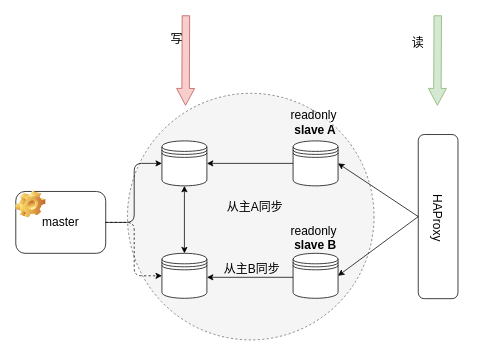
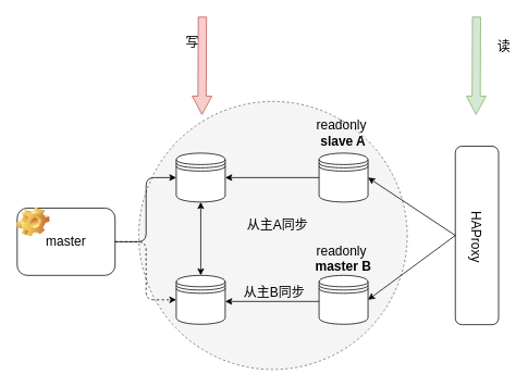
  <mxCell id="0" />
  <mxCell id="1" parent="0" />
  <mxCell id="2" value="" style="ellipse;whiteSpace=wrap;html=1;aspect=fixed;fontSize=16;dashed=1;fillColor=#f5f5f5;strokeColor=#666666;fontColor=#333333;" vertex="1" parent="1"><mxGeometry x="169" y="124" width="329" height="329" as="geometry" /></mxCell>
  <mxCell id="3" value="" style="shape=datastore;whiteSpace=wrap;html=1;" vertex="1" parent="1"><mxGeometry x="215" y="187.5" width="60" height="60" as="geometry" /></mxCell>
  <mxCell id="4" value="" style="shape=datastore;whiteSpace=wrap;html=1;" vertex="1" parent="1"><mxGeometry x="215" y="337.5" width="60" height="60" as="geometry" /></mxCell>
  <mxCell id="5" value="" style="endArrow=classic;startArrow=classic;html=1;fontSize=16;entryX=0.5;entryY=1;entryDx=0;entryDy=0;exitX=0.5;exitY=0;exitDx=0;exitDy=0;" edge="1" parent="1" source="4" target="3"><mxGeometry width="50" height="50" relative="1" as="geometry"><mxPoint x="225" y="304.5" as="sourcePoint" /><mxPoint x="275" y="254.5" as="targetPoint" /></mxGeometry></mxCell>
  <mxCell id="6" value="" style="shape=datastore;whiteSpace=wrap;html=1;fontSize=16;" vertex="1" parent="1"><mxGeometry x="390" y="187.5" width="60" height="60" as="geometry" /></mxCell>
  <mxCell id="7" value="" style="shape=datastore;whiteSpace=wrap;html=1;fontSize=16;" vertex="1" parent="1"><mxGeometry x="390" y="337.5" width="60" height="60" as="geometry" /></mxCell>
  <mxCell id="8" value="slave A" style="text;html=1;resizable=0;points=[];autosize=1;align=left;verticalAlign=top;spacingTop=-4;fontStyle=1;fontSize=16;" vertex="1" parent="1"><mxGeometry x="390" y="160.5" width="70" height="20" as="geometry" /></mxCell>
- <mxCell id="9" value="slave B" style="text;html=1;strokeColor=none;fillColor=none;align=center;verticalAlign=middle;whiteSpace=wrap;rounded=0;fontSize=16;fontStyle=1" vertex="1" parent="1"><mxGeometry x="372" y="315.5" width="96" height="20" as="geometry" /></mxCell>
+ <mxCell id="9" value="master B" style="text;html=1;strokeColor=none;fillColor=none;align=center;verticalAlign=middle;whiteSpace=wrap;rounded=0;fontSize=16;fontStyle=1" vertex="1" parent="1"><mxGeometry x="372" y="315.5" width="96" height="20" as="geometry" /></mxCell>
  <mxCell id="10" value="" style="endArrow=classic;html=1;fontSize=16;entryX=1;entryY=0.5;entryDx=0;entryDy=0;exitX=0;exitY=0.5;exitDx=0;exitDy=0;" edge="1" parent="1" source="6" target="3"><mxGeometry width="50" height="50" relative="1" as="geometry"><mxPoint x="340" y="246" as="sourcePoint" /><mxPoint x="390" y="196" as="targetPoint" /></mxGeometry></mxCell>
  <mxCell id="11" value="" style="endArrow=classic;html=1;fontSize=16;entryX=1;entryY=0.5;entryDx=0;entryDy=0;exitX=0;exitY=0.5;exitDx=0;exitDy=0;" edge="1" parent="1"><mxGeometry width="50" height="50" relative="1" as="geometry"><mxPoint x="390" y="369.5" as="sourcePoint" /><mxPoint x="275" y="369.5" as="targetPoint" /></mxGeometry></mxCell>
  <mxCell id="12" value="从主A同步" style="text;html=1;resizable=0;points=[];autosize=1;align=left;verticalAlign=top;spacingTop=-4;fontSize=16;" vertex="1" parent="1"><mxGeometry x="300" y="262.5" width="90" height="20" as="geometry" /></mxCell>
  <mxCell id="13" value="从主B同步" style="text;html=1;resizable=0;points=[];autosize=1;align=left;verticalAlign=top;spacingTop=-4;fontSize=16;" vertex="1" parent="1"><mxGeometry x="296" y="345.5" width="90" height="20" as="geometry" /></mxCell>
  <mxCell id="14" value="readonly" style="text;html=1;resizable=0;points=[];autosize=1;align=left;verticalAlign=top;spacingTop=-4;fontSize=16;" vertex="1" parent="1"><mxGeometry x="385" y="140.5" width="80" height="20" as="geometry" /></mxCell>
  <mxCell id="15" value="readonly" style="text;html=1;resizable=0;points=[];autosize=1;align=left;verticalAlign=top;spacingTop=-4;fontSize=16;" vertex="1" parent="1"><mxGeometry x="385" y="295.5" width="80" height="20" as="geometry" /></mxCell>
  <mxCell id="16" value="" style="group" vertex="1" connectable="0" parent="1"><mxGeometry x="20" y="254.5" width="120" height="83" as="geometry" /></mxCell>
  <mxCell id="17" value="master" style="rounded=1;whiteSpace=wrap;html=1;fontSize=16;" vertex="1" parent="16"><mxGeometry y="0.469" width="120" height="82.531" as="geometry" /></mxCell>
  <mxCell id="18" value="" style="shape=image;html=1;verticalLabelPosition=bottom;labelBackgroundColor=#ffffff;verticalAlign=top;imageAspect=0;image=img/clipart/Gear_128x128.png;fontSize=16;" vertex="1" parent="16"><mxGeometry width="40" height="35.638" as="geometry" /></mxCell>
  <mxCell id="19" value="" style="edgeStyle=elbowEdgeStyle;elbow=horizontal;endArrow=classic;html=1;fontSize=16;" edge="1" parent="1" source="17" target="3"><mxGeometry width="50" height="50" relative="1" as="geometry"><mxPoint x="-30" y="67.734" as="sourcePoint" /><mxPoint x="210.711" y="274.734" as="targetPoint" /></mxGeometry></mxCell>
  <mxCell id="20" value="" style="edgeStyle=elbowEdgeStyle;elbow=horizontal;endArrow=classic;html=1;fontSize=16;exitX=1;exitY=0.5;exitDx=0;exitDy=0;entryX=0;entryY=0.5;entryDx=0;entryDy=0;dashed=1;" edge="1" parent="1" source="17" target="4"><mxGeometry width="50" height="50" relative="1" as="geometry"><mxPoint x="140" y="346" as="sourcePoint" /><mxPoint x="190" y="296" as="targetPoint" /></mxGeometry></mxCell>
  <mxCell id="21" value="" style="rounded=1;whiteSpace=wrap;html=1;fontSize=16;" vertex="1" parent="1"><mxGeometry x="557" y="179" width="53" height="219" as="geometry" /></mxCell>
  <mxCell id="22" value="HAProxy" style="text;html=1;strokeColor=none;fillColor=none;align=center;verticalAlign=middle;whiteSpace=wrap;rounded=0;fontSize=16;rotation=90;" vertex="1" parent="1"><mxGeometry x="543.5" y="280" width="80" height="20" as="geometry" /></mxCell>
  <mxCell id="23" value="" style="shape=flexArrow;endArrow=classic;html=1;fontSize=16;endWidth=13;endSize=7.17;fillColor=#f8cecc;strokeColor=#b85450;" edge="1" parent="1"><mxGeometry width="50" height="50" relative="1" as="geometry"><mxPoint x="247" y="20" as="sourcePoint" /><mxPoint x="246.5" y="140.5" as="targetPoint" /></mxGeometry></mxCell>
  <mxCell id="24" value="" style="shape=flexArrow;endArrow=classic;html=1;fontSize=16;endWidth=13;endSize=7.17;fillColor=#d5e8d4;strokeColor=#82b366;" edge="1" parent="1"><mxGeometry width="50" height="50" relative="1" as="geometry"><mxPoint x="583" y="20" as="sourcePoint" /><mxPoint x="582.5" y="140.5" as="targetPoint" /></mxGeometry></mxCell>
  <mxCell id="25" value="写" style="text;html=1;strokeColor=none;fillColor=none;align=center;verticalAlign=middle;whiteSpace=wrap;rounded=0;fontSize=16;" vertex="1" parent="1"><mxGeometry x="215" y="42" width="40" height="20" as="geometry" /></mxCell>
- <mxCell id="26" value="读" style="text;html=1;strokeColor=none;fillColor=none;align=center;verticalAlign=middle;whiteSpace=wrap;rounded=0;fontSize=16;" vertex="1" parent="1"><mxGeometry x="537" y="47" width="40" height="20" as="geometry" /></mxCell>
+ <mxCell id="26" value="读" style="text;html=1;strokeColor=none;fillColor=none;align=center;verticalAlign=middle;whiteSpace=wrap;rounded=0;fontSize=16;" vertex="1" parent="1"><mxGeometry x="597" y="47" width="40" height="20" as="geometry" /></mxCell>
  <mxCell id="27" value="" style="endArrow=classic;html=1;fontSize=16;exitX=0;exitY=0.5;exitDx=0;exitDy=0;entryX=1;entryY=0.5;entryDx=0;entryDy=0;" edge="1" parent="1" source="21" target="6"><mxGeometry width="50" height="50" relative="1" as="geometry"><mxPoint x="450" y="277" as="sourcePoint" /><mxPoint x="500" y="227" as="targetPoint" /></mxGeometry></mxCell>
  <mxCell id="28" value="" style="endArrow=classic;html=1;fontSize=16;exitX=0;exitY=0.5;exitDx=0;exitDy=0;entryX=1;entryY=0.5;entryDx=0;entryDy=0;" edge="1" parent="1" source="21" target="7"><mxGeometry width="50" height="50" relative="1" as="geometry"><mxPoint x="430" y="417" as="sourcePoint" /><mxPoint x="480" y="367" as="targetPoint" /></mxGeometry></mxCell>
